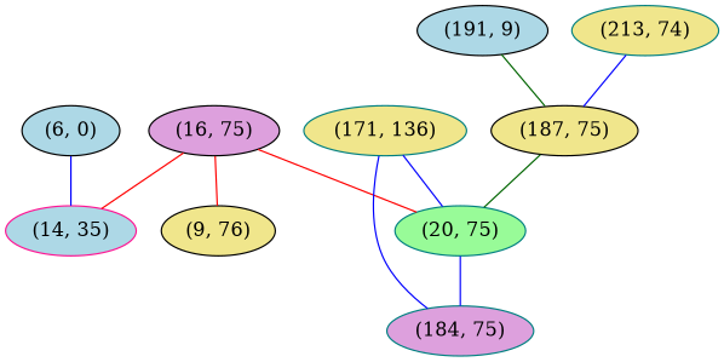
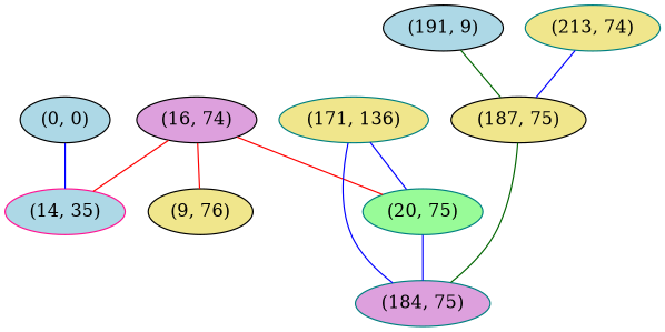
  graph {
    node [color=black fillcolor=khaki style=filled]
    edge [color=blue weight=1]
-   "(0, 0)" [fillcolor=lightblue label="(6, 0)"]
+   "(0, 0)" [fillcolor=lightblue]
    "(14, 35)" [color=deeppink fillcolor=lightblue]
-   "(16, 74)" [fillcolor=plum label="(16, 75)"]
+   "(16, 74)" [fillcolor=plum]
    "(20, 75)" [color=teal fillcolor=palegreen]
    "(9, 76)"
    "(184, 75)" [color=teal fillcolor=plum]
    "(191, 9)" [fillcolor=lightblue]
    "(187, 75)"
    "(171, 136)" [color=teal]
    n10 [color=teal label="(213, 74)"]
    "(0, 0)" -- "(14, 35)" [weight=4]
    "(16, 74)" -- "(14, 35)" [color=red]
    "(16, 74)" -- "(20, 75)" [color=red]
    "(16, 74)" -- "(9, 76)" [color=red]
    "(20, 75)" -- "(184, 75)"
    "(191, 9)" -- "(187, 75)" [color=darkgreen]
-   "(187, 75)" -- "(20, 75)" [color=darkgreen]
+   "(187, 75)" -- "(184, 75)" [color=darkgreen]
    "(171, 136)" -- "(20, 75)"
    "(171, 136)" -- "(184, 75)"
    n10 -- "(187, 75)"
  }
